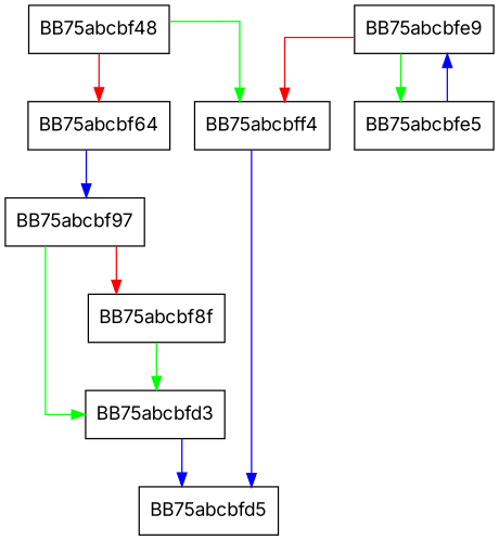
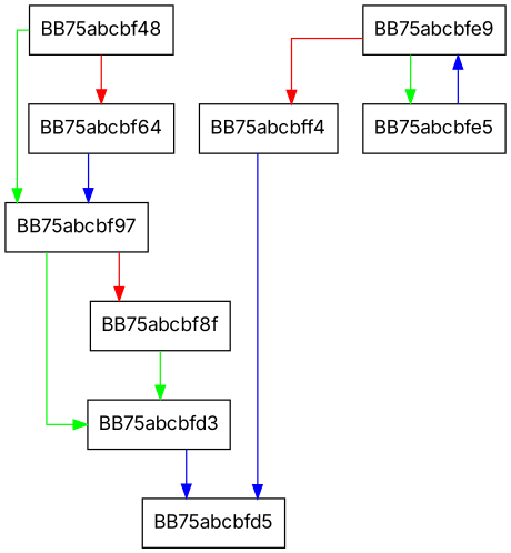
  digraph {
    fontname=Inter
    splines=ortho
    node [fontname=Inter shape=box]
    edge [color=green fontname=Inter]
    n1 [label=BB75abcbf97]
    BB75abcbf48
    BB75abcbf64
    BB75abcbfd3
    BB75abcbf8f
    BB75abcbfd5
    BB75abcbfe9
    BB75abcbfe5
    BB75abcbff4
    n1 -> BB75abcbfd3
    n1 -> BB75abcbf8f [color=red]
-   BB75abcbf48 -> BB75abcbff4
+   BB75abcbf48 -> n1
    BB75abcbf48 -> BB75abcbf64 [color=red]
    BB75abcbf64 -> n1 [color=blue]
    BB75abcbfd3 -> BB75abcbfd5 [color=blue]
    BB75abcbf8f -> BB75abcbfd3
    BB75abcbfe9 -> BB75abcbfe5
    BB75abcbfe9 -> BB75abcbff4 [color=red]
    BB75abcbfe5 -> BB75abcbfe9 [color=blue]
    BB75abcbff4 -> BB75abcbfd5 [color=blue]
  }
